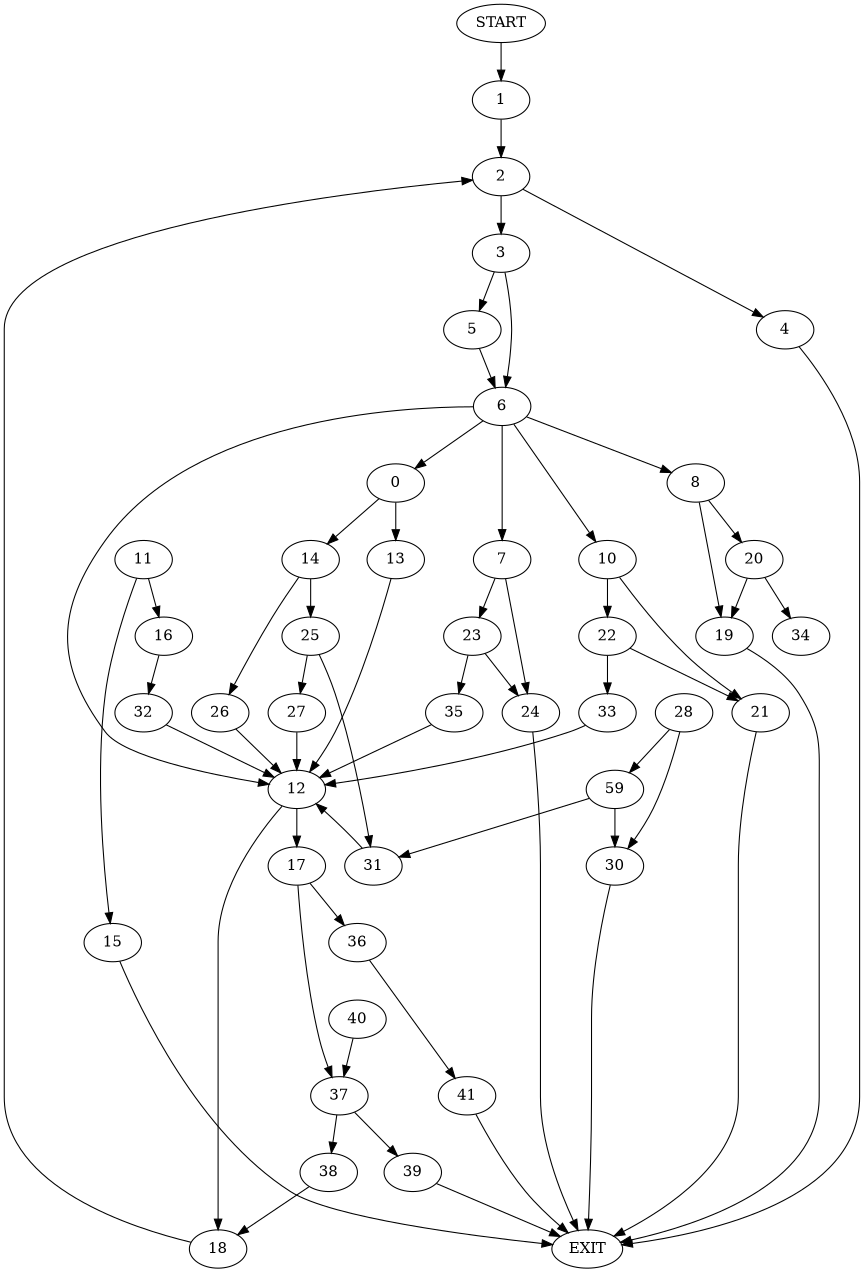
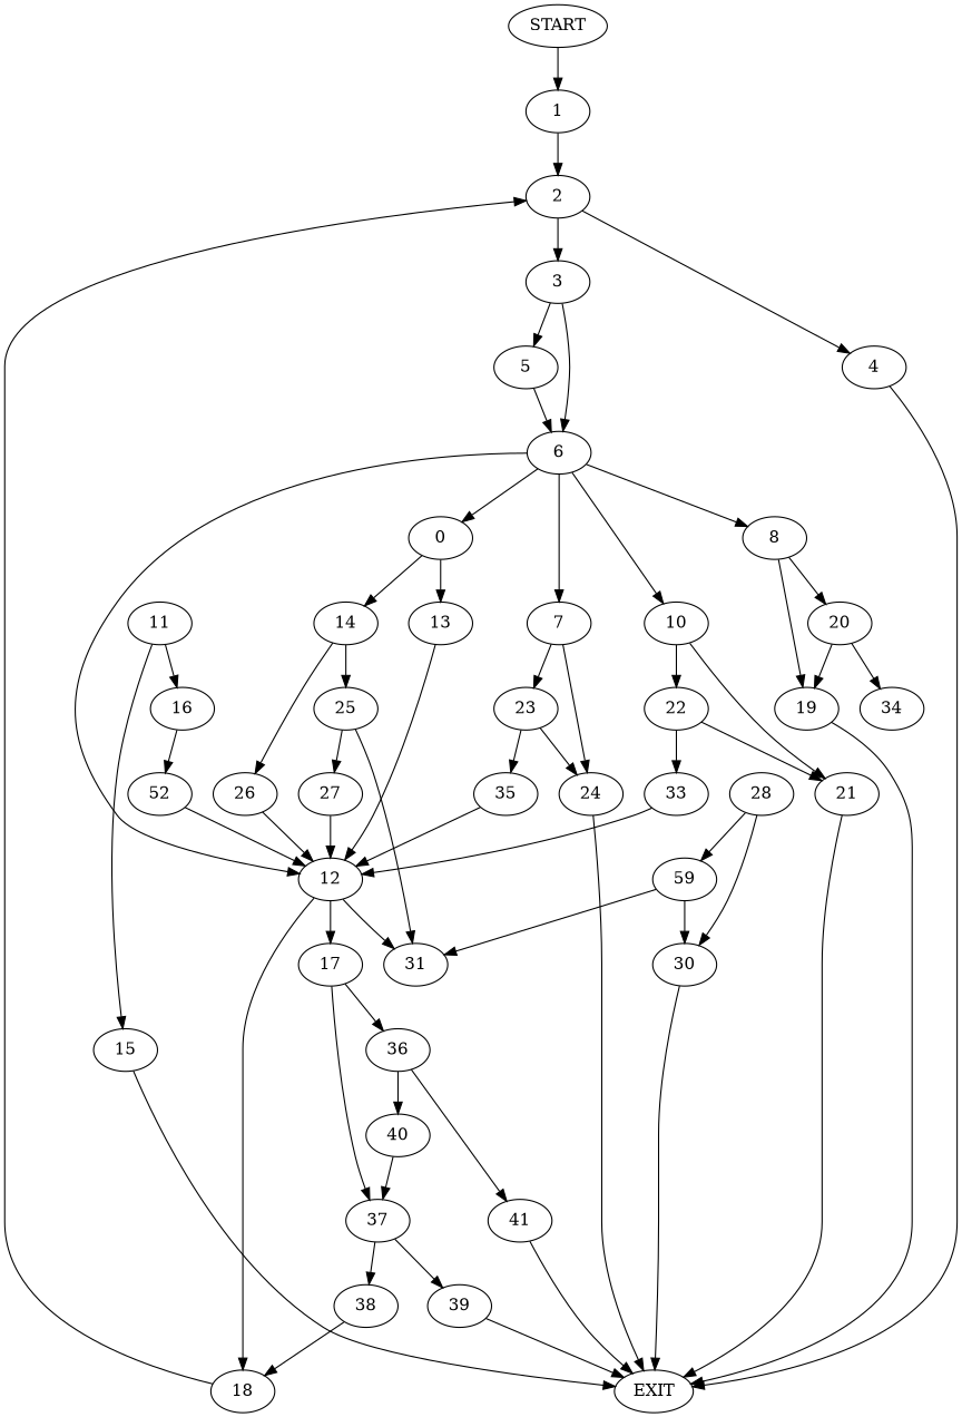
  digraph {
    n1 [label=START]
    1
    2
    n4 [label=EXIT]
    3
    4
    5
    6
    7
    8
    n11 [label=0]
    10
    12
    23
    24
    19
    20
    13
    14
    21
    22
    11
    15
    16
    17
    18
    35
    34
    25
    26
    33
-   32
+   32 [label=52]
    36
    37
    27
    31
    40
    41
    38
    39
    n41 [label=59]
    28
    30
    n1 -> 1
    1 -> 2
    2 -> 3
    2 -> 4
    3 -> 5
    3 -> 6
    4 -> n4
    5 -> 6
    6 -> 7
    6 -> 8
    6 -> n11
    6 -> 10
    6 -> 12
    7 -> 23
    7 -> 24
    8 -> 19
    8 -> 20
    n11 -> 13
    n11 -> 14
    10 -> 21
    10 -> 22
    12 -> 17
    12 -> 18
    23 -> 24
    23 -> 35
    24 -> n4
    19 -> n4
    20 -> 19
    20 -> 34
    13 -> 12
    14 -> 25
    14 -> 26
    21 -> n4
    22 -> 21
    22 -> 33
    11 -> 15
    11 -> 16
    15 -> n4
    16 -> 32
    17 -> 36
    17 -> 37
    18 -> 2
    35 -> 12
    25 -> 27
    25 -> 31
    26 -> 12
    33 -> 12
    32 -> 12
+   36 -> 40
    36 -> 41
    37 -> 38
    37 -> 39
    27 -> 12
-   31 -> 12
+   12 -> 31
    40 -> 37
    41 -> n4
    38 -> 18
    39 -> n4
    n41 -> 31
    n41 -> 30
    28 -> n41
    28 -> 30
    30 -> n4
  }
